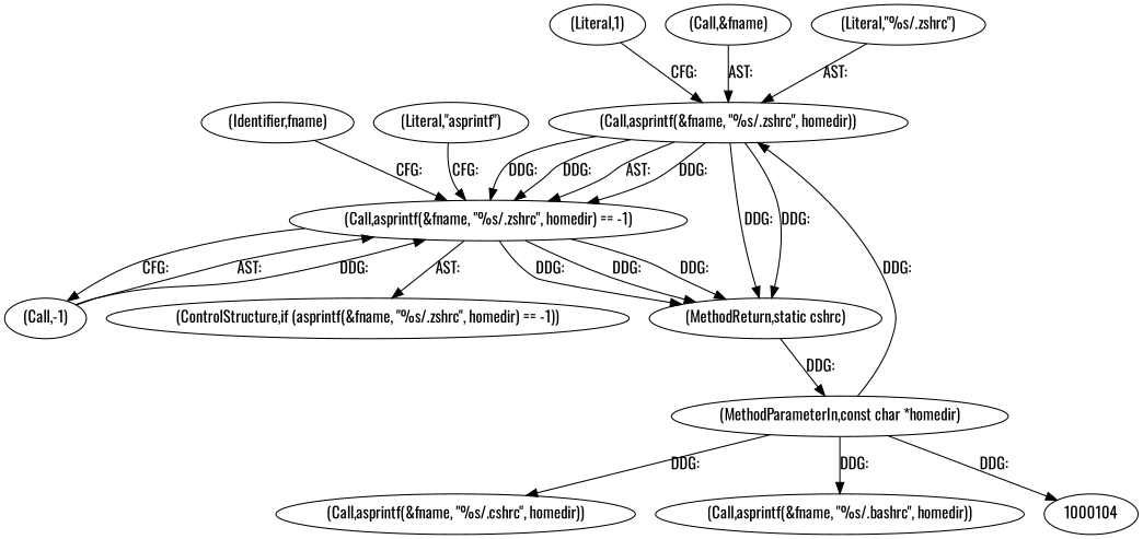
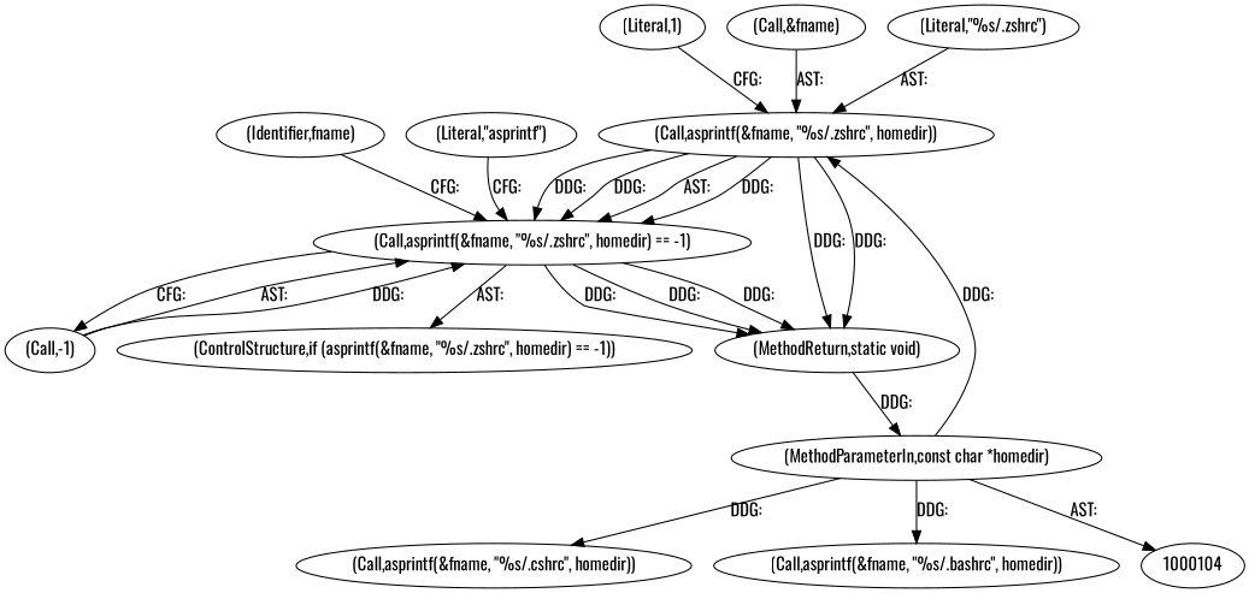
  digraph {
    fontname=Oswald
    node [fontname=Oswald]
    edge [fontname=Oswald]
    n1 [label="(Call,asprintf(&fname, \"%s/.zshrc\", homedir))"]
    n2 [label="(Call,asprintf(&fname, \"%s/.zshrc\", homedir) == -1)"]
-   n3 [label="(MethodReturn,static cshrc)"]
+   n3 [label="(MethodReturn,static void)"]
    n4 [label="(Call,-1)"]
    n5 [label="(ControlStructure,if (asprintf(&fname, \"%s/.zshrc\", homedir) == -1))"]
    n6 [label="(MethodParameterIn,const char *homedir)"]
    n7 [label="(Call,asprintf(&fname, \"%s/.cshrc\", homedir))"]
    n8 [label="(Call,asprintf(&fname, \"%s/.bashrc\", homedir))"]
    1000104
    n10 [label="(Literal,1)"]
    n11 [label="(Identifier,fname)"]
    n12 [label="(Call,&fname)"]
    n13 [label="(Literal,\"%s/.zshrc\")"]
    n14 [label="(Literal,\"asprintf\")"]
    n1 -> n2 [label="AST: "]
    n1 -> n2 [label="DDG: "]
    n1 -> n2 [label="DDG: "]
    n1 -> n2 [label="DDG: "]
    n1 -> n3 [label="DDG: "]
    n1 -> n3 [label="DDG: "]
    n2 -> n3 [label="DDG: "]
    n2 -> n3 [label="DDG: "]
    n2 -> n3 [label="DDG: "]
    n2 -> n4 [label="CFG: "]
    n2 -> n5 [label="AST: "]
    n3 -> n6 [label="DDG: "]
    n4 -> n2 [label="AST: "]
    n4 -> n2 [label="DDG: "]
    n6 -> n1 [label="DDG: "]
    n6 -> n7 [label="DDG: "]
    n6 -> n8 [label="DDG: "]
-   n6 -> 1000104 [label="DDG: "]
+   n6 -> 1000104 [label="AST: "]
    n10 -> n1 [label="CFG: "]
    n11 -> n2 [label="CFG: "]
    n12 -> n1 [label="AST: "]
    n13 -> n1 [label="AST: "]
    n14 -> n2 [label="CFG: "]
  }
